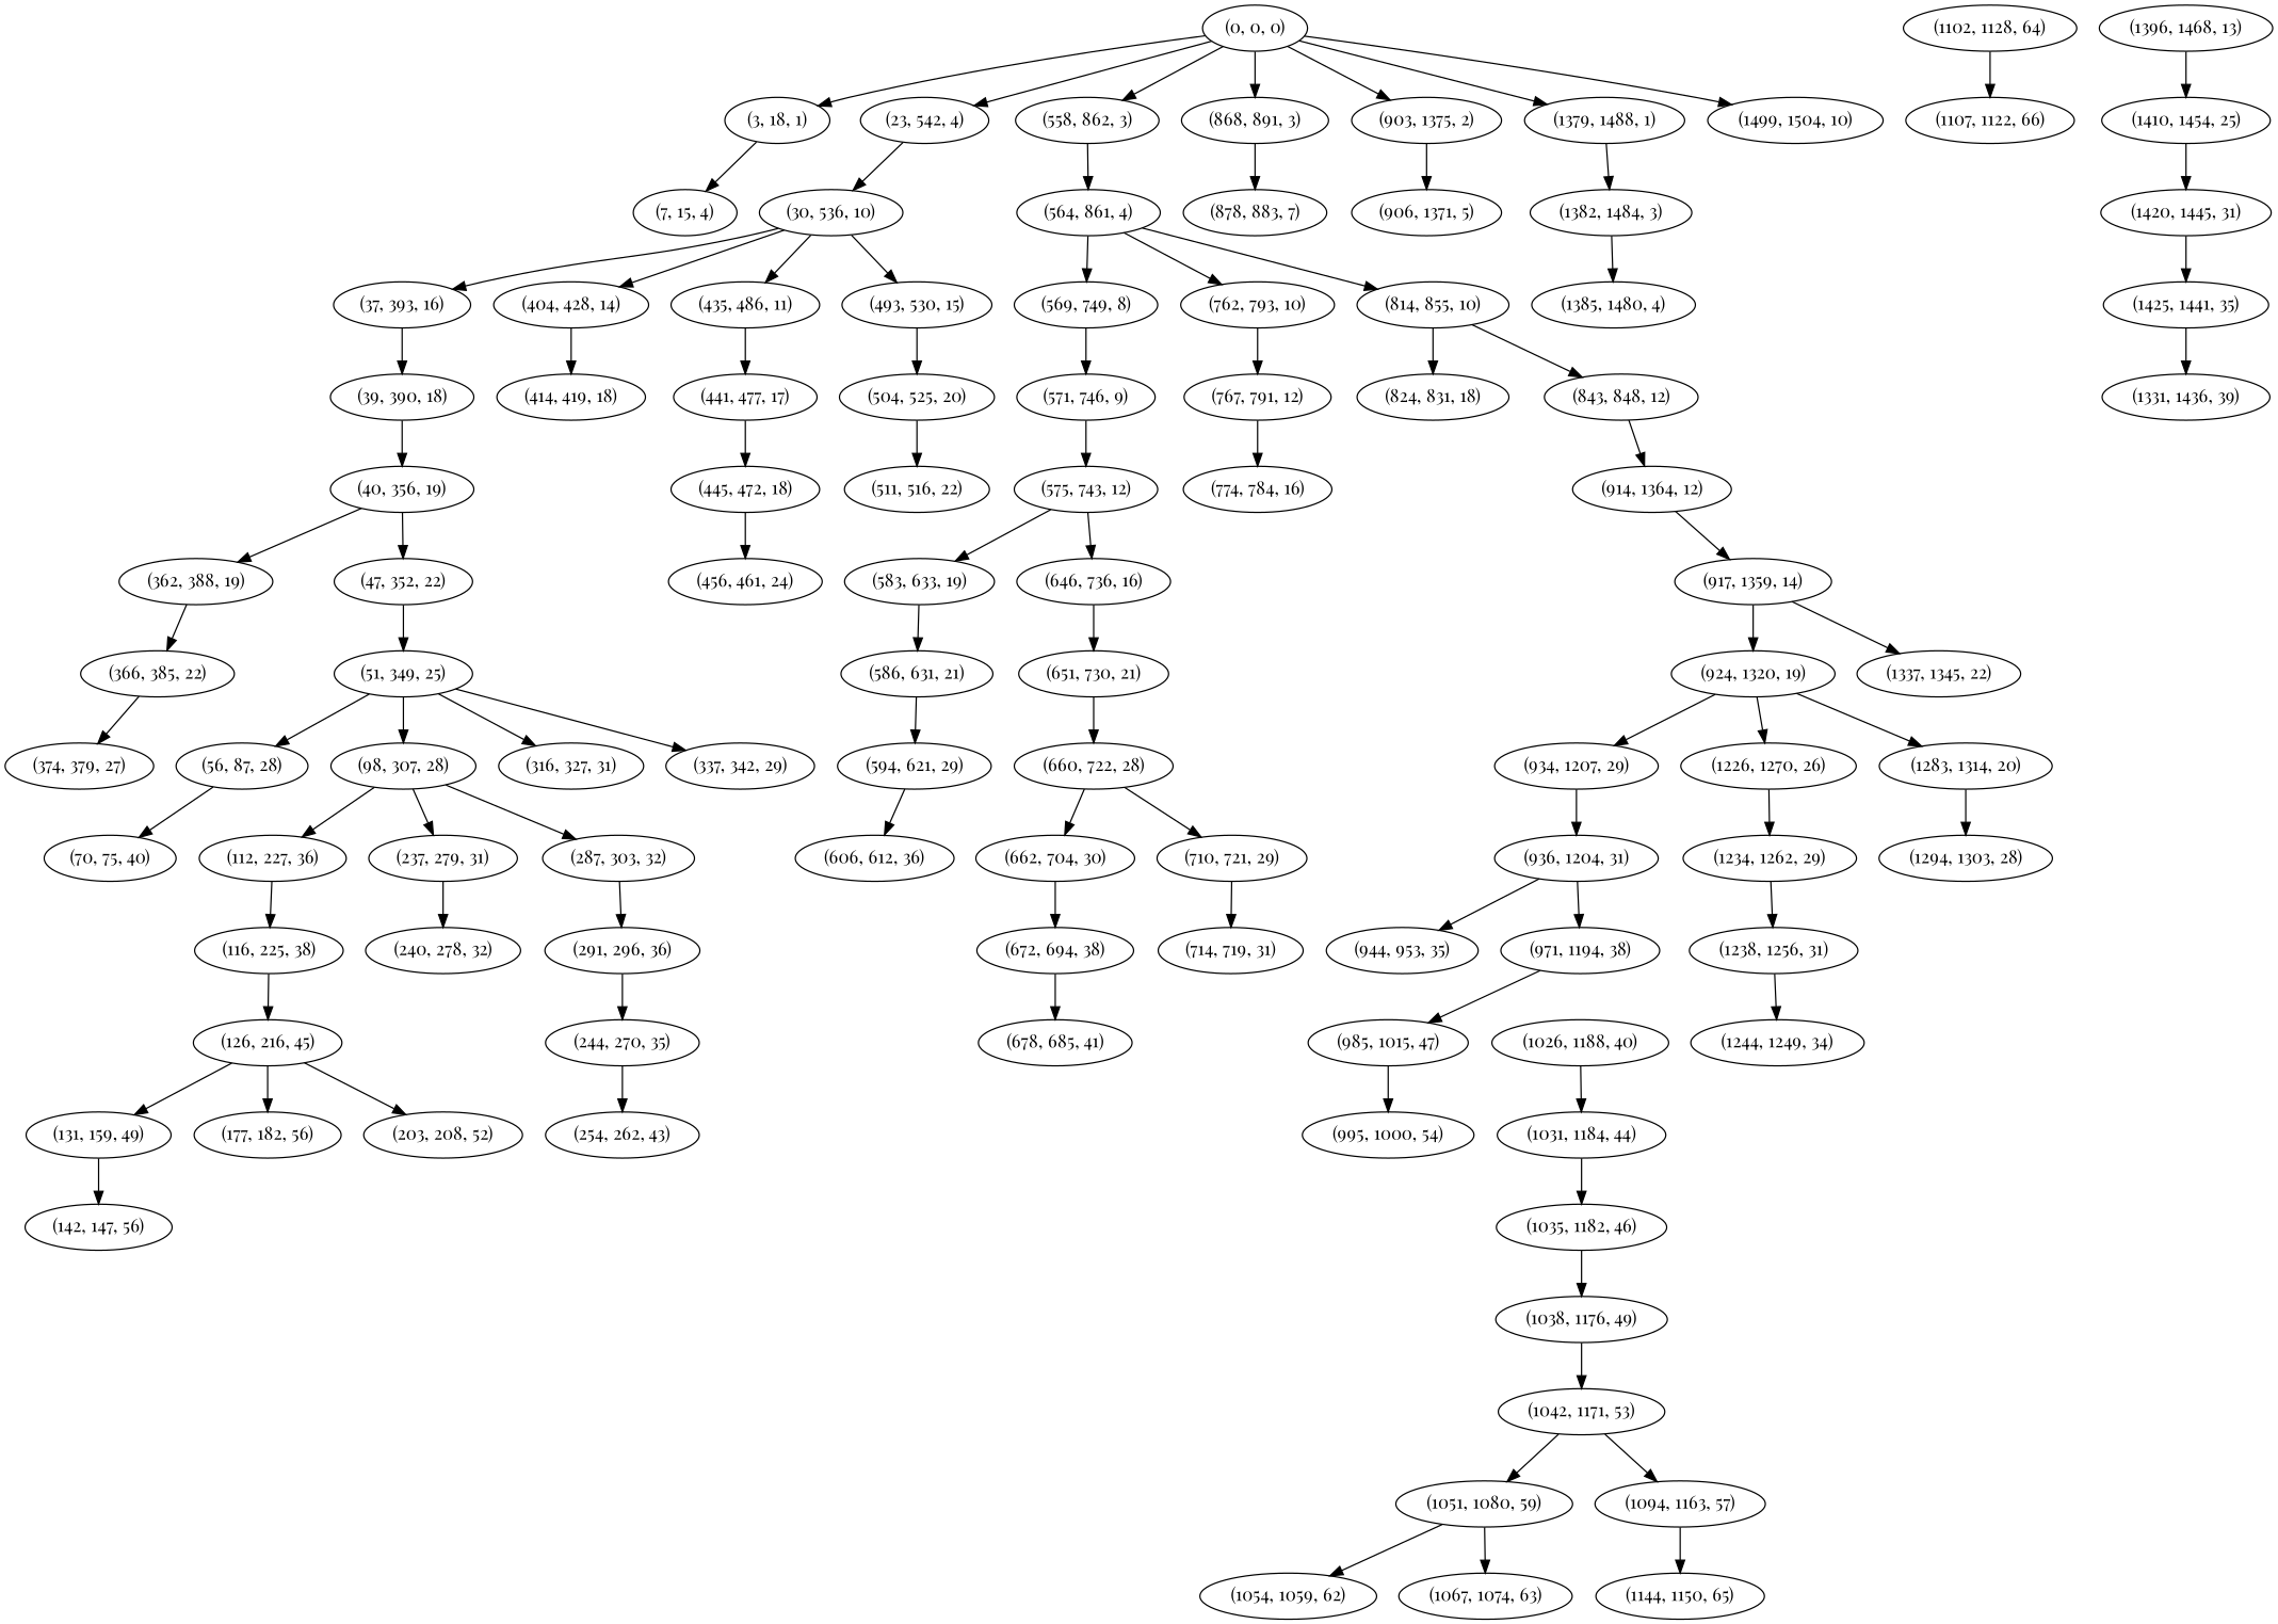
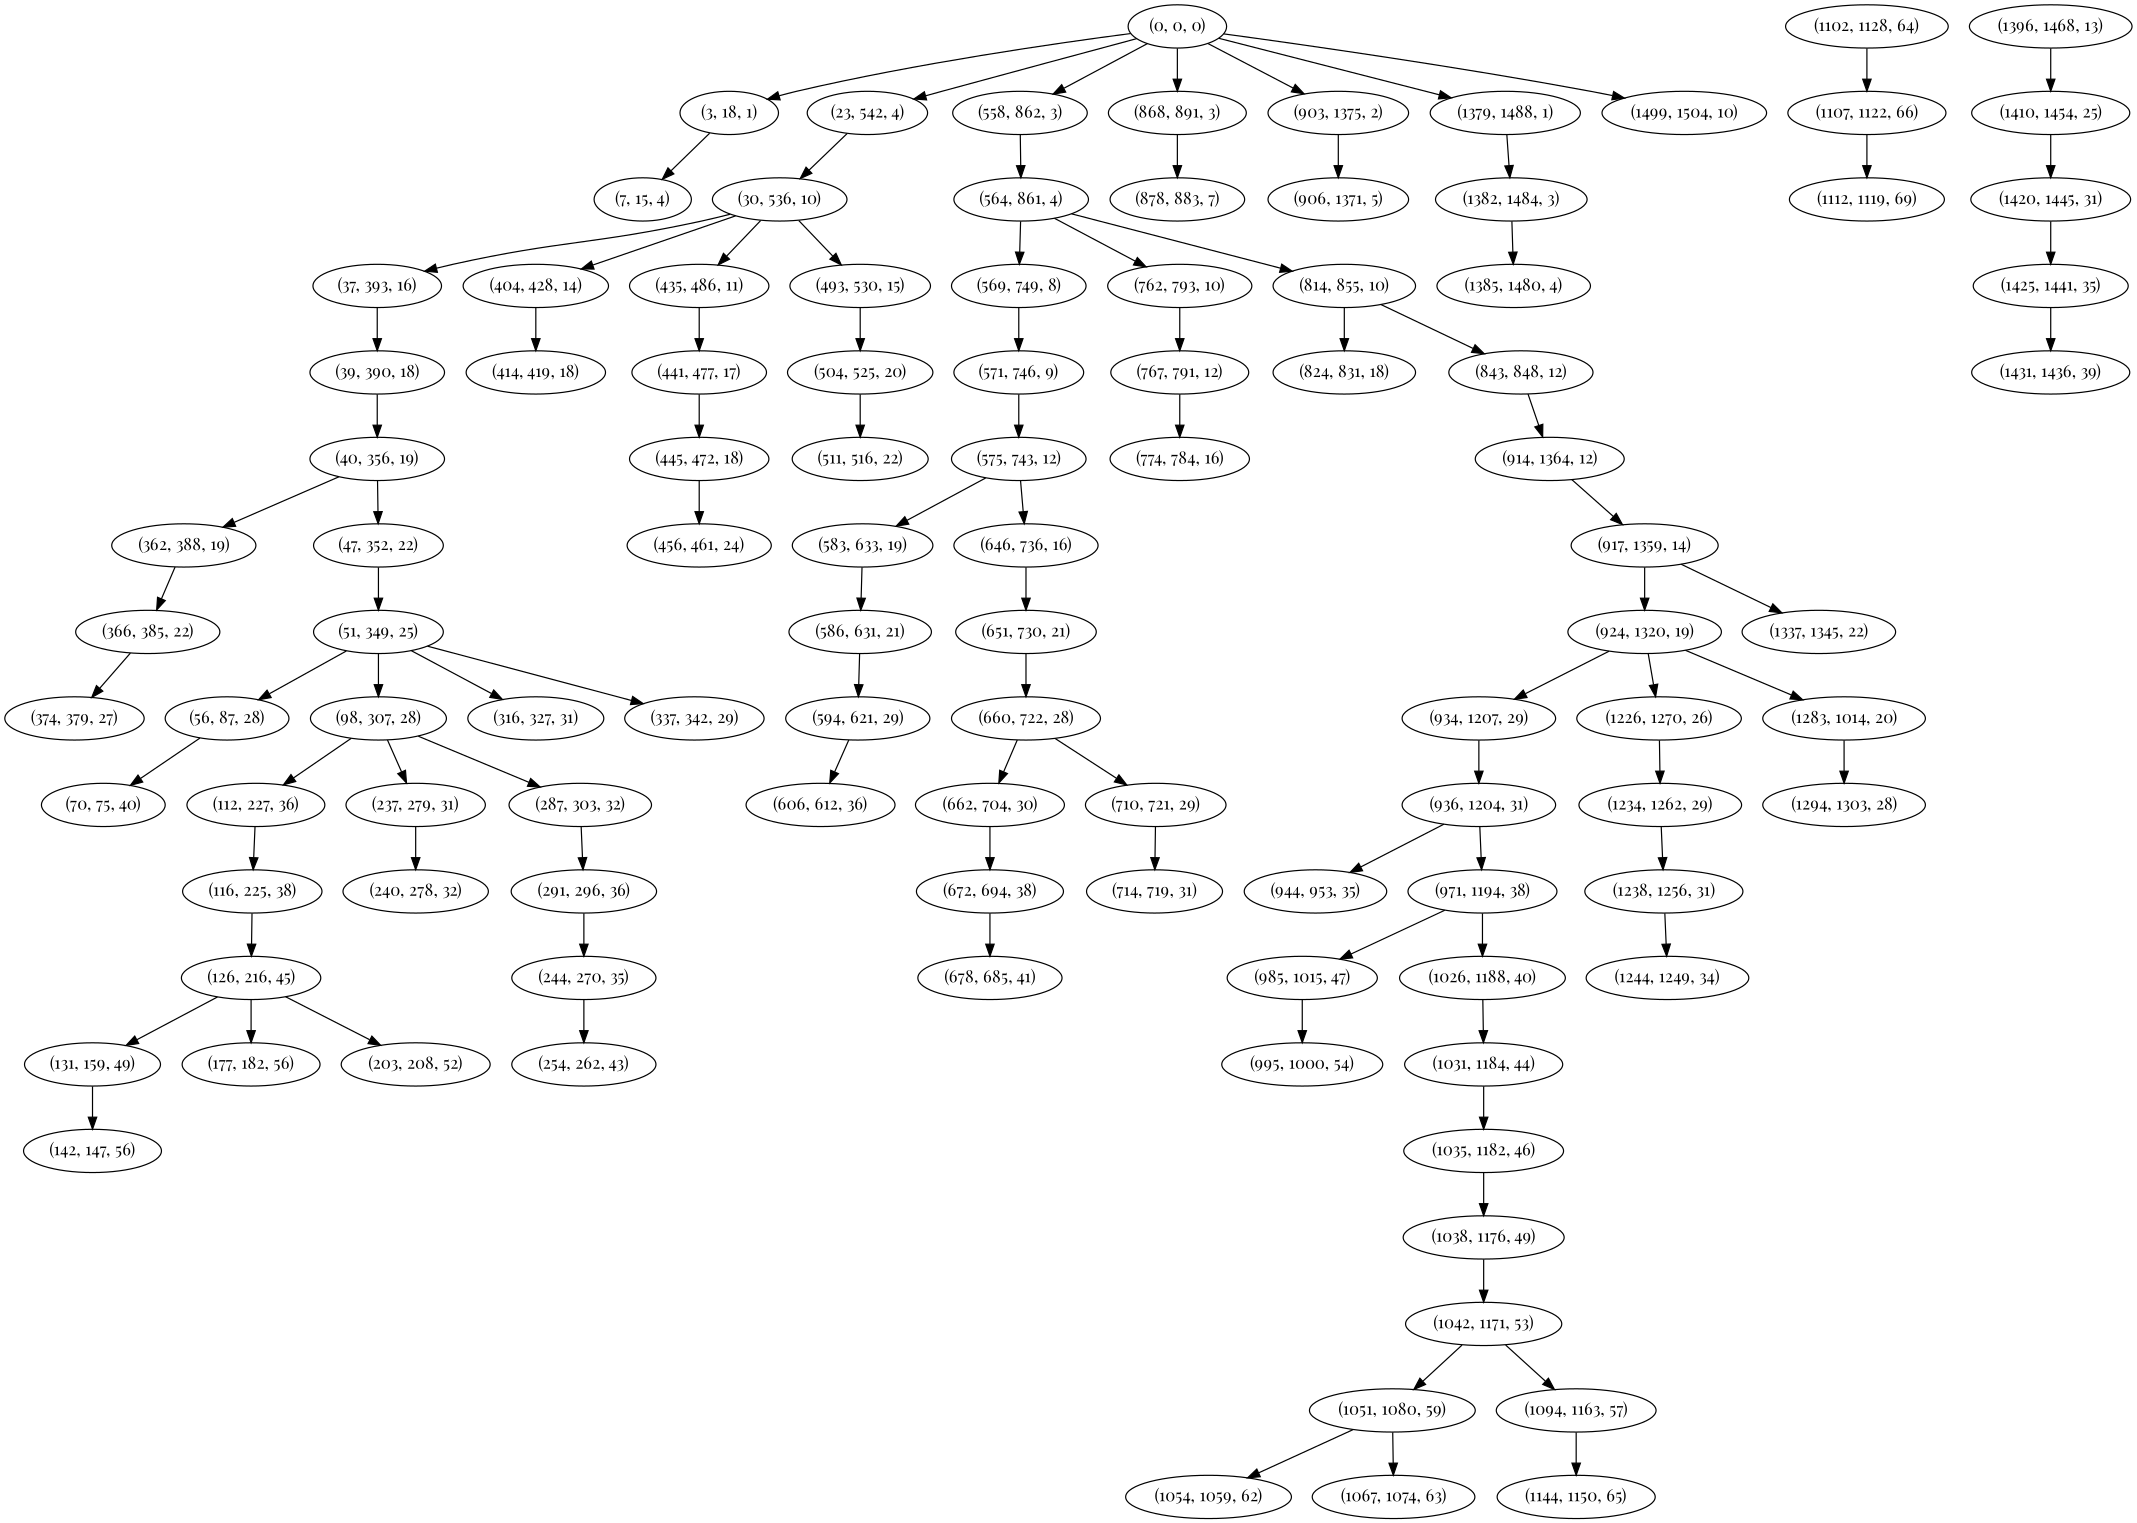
  digraph {
    fontname="Playfair Display"
    node [fontname="Playfair Display"]
    edge [fontname="Playfair Display"]
    "(0, 0, 0)"
    "(3, 18, 1)"
    "(23, 542, 4)"
    "(558, 862, 3)"
    "(868, 891, 3)"
    "(903, 1375, 2)"
    "(1379, 1488, 1)"
    "(1499, 1504, 10)"
    "(7, 15, 4)"
    "(30, 536, 10)"
    "(564, 861, 4)"
    "(878, 883, 7)"
    "(906, 1371, 5)"
    "(1382, 1484, 3)"
    "(37, 393, 16)"
    "(404, 428, 14)"
    "(435, 486, 11)"
    "(493, 530, 15)"
    "(39, 390, 18)"
    "(414, 419, 18)"
    "(441, 477, 17)"
    "(504, 525, 20)"
    "(40, 356, 19)"
    "(362, 388, 19)"
    "(47, 352, 22)"
    "(366, 385, 22)"
    "(51, 349, 25)"
    "(56, 87, 28)"
    "(98, 307, 28)"
    "(316, 327, 31)"
    "(337, 342, 29)"
    "(70, 75, 40)"
    "(112, 227, 36)"
    "(237, 279, 31)"
    "(287, 303, 32)"
    "(116, 225, 38)"
    "(240, 278, 32)"
    "(291, 296, 36)"
    "(126, 216, 45)"
    "(131, 159, 49)"
    "(177, 182, 56)"
    "(203, 208, 52)"
    "(142, 147, 56)"
    "(244, 270, 35)"
    "(254, 262, 43)"
    "(374, 379, 27)"
    "(445, 472, 18)"
    "(456, 461, 24)"
    "(511, 516, 22)"
    "(569, 749, 8)"
    "(762, 793, 10)"
    "(814, 855, 10)"
    "(571, 746, 9)"
    "(767, 791, 12)"
    "(824, 831, 18)"
    "(843, 848, 12)"
    "(575, 743, 12)"
    "(583, 633, 19)"
    "(646, 736, 16)"
    "(586, 631, 21)"
    "(651, 730, 21)"
    "(594, 621, 29)"
    "(606, 612, 36)"
    "(660, 722, 28)"
    "(662, 704, 30)"
    "(710, 721, 29)"
    "(672, 694, 38)"
    "(714, 719, 31)"
    "(678, 685, 41)"
    "(774, 784, 16)"
    "(914, 1364, 12)"
    "(917, 1359, 14)"
    "(924, 1320, 19)"
    "(1337, 1345, 22)"
    "(934, 1207, 29)"
    "(1226, 1270, 26)"
-   "(1283, 1314, 20)"
+   "(1283, 1314, 20)" [label="(1283, 1014, 20)"]
    "(936, 1204, 31)"
    "(1234, 1262, 29)"
    "(1294, 1303, 28)"
    "(944, 953, 35)"
    "(971, 1194, 38)"
    "(985, 1015, 47)"
    "(1026, 1188, 40)"
    "(995, 1000, 54)"
    "(1031, 1184, 44)"
    "(1035, 1182, 46)"
    "(1038, 1176, 49)"
    "(1042, 1171, 53)"
    "(1051, 1080, 59)"
    "(1094, 1163, 57)"
    "(1054, 1059, 62)"
    "(1067, 1074, 63)"
    "(1144, 1150, 65)"
    "(1102, 1128, 64)"
    "(1107, 1122, 66)"
+   "(1112, 1119, 69)"
    "(1238, 1256, 31)"
    "(1244, 1249, 34)"
    "(1385, 1480, 4)"
    "(1396, 1468, 13)"
    "(1410, 1454, 25)"
    "(1420, 1445, 31)"
    "(1425, 1441, 35)"
-   "(1431, 1436, 39)" [label="(1331, 1436, 39)"]
+   "(1431, 1436, 39)"
    "(0, 0, 0)" -> "(3, 18, 1)"
    "(0, 0, 0)" -> "(23, 542, 4)"
    "(0, 0, 0)" -> "(558, 862, 3)"
    "(0, 0, 0)" -> "(868, 891, 3)"
    "(0, 0, 0)" -> "(903, 1375, 2)"
    "(0, 0, 0)" -> "(1379, 1488, 1)"
    "(0, 0, 0)" -> "(1499, 1504, 10)"
    "(3, 18, 1)" -> "(7, 15, 4)"
    "(23, 542, 4)" -> "(30, 536, 10)"
    "(558, 862, 3)" -> "(564, 861, 4)"
    "(868, 891, 3)" -> "(878, 883, 7)"
    "(903, 1375, 2)" -> "(906, 1371, 5)"
    "(1379, 1488, 1)" -> "(1382, 1484, 3)"
    "(30, 536, 10)" -> "(37, 393, 16)"
    "(30, 536, 10)" -> "(404, 428, 14)"
    "(30, 536, 10)" -> "(435, 486, 11)"
    "(30, 536, 10)" -> "(493, 530, 15)"
    "(564, 861, 4)" -> "(569, 749, 8)"
    "(564, 861, 4)" -> "(762, 793, 10)"
    "(564, 861, 4)" -> "(814, 855, 10)"
    "(1382, 1484, 3)" -> "(1385, 1480, 4)"
    "(37, 393, 16)" -> "(39, 390, 18)"
    "(404, 428, 14)" -> "(414, 419, 18)"
    "(435, 486, 11)" -> "(441, 477, 17)"
    "(493, 530, 15)" -> "(504, 525, 20)"
    "(39, 390, 18)" -> "(40, 356, 19)"
    "(441, 477, 17)" -> "(445, 472, 18)"
    "(504, 525, 20)" -> "(511, 516, 22)"
    "(40, 356, 19)" -> "(362, 388, 19)"
    "(40, 356, 19)" -> "(47, 352, 22)"
    "(362, 388, 19)" -> "(366, 385, 22)"
    "(47, 352, 22)" -> "(51, 349, 25)"
    "(366, 385, 22)" -> "(374, 379, 27)"
    "(51, 349, 25)" -> "(56, 87, 28)"
    "(51, 349, 25)" -> "(98, 307, 28)"
    "(51, 349, 25)" -> "(316, 327, 31)"
    "(51, 349, 25)" -> "(337, 342, 29)"
    "(56, 87, 28)" -> "(70, 75, 40)"
    "(98, 307, 28)" -> "(112, 227, 36)"
    "(98, 307, 28)" -> "(237, 279, 31)"
    "(98, 307, 28)" -> "(287, 303, 32)"
    "(112, 227, 36)" -> "(116, 225, 38)"
    "(237, 279, 31)" -> "(240, 278, 32)"
    "(287, 303, 32)" -> "(291, 296, 36)"
    "(116, 225, 38)" -> "(126, 216, 45)"
    "(291, 296, 36)" -> "(244, 270, 35)"
    "(126, 216, 45)" -> "(131, 159, 49)"
    "(126, 216, 45)" -> "(177, 182, 56)"
    "(126, 216, 45)" -> "(203, 208, 52)"
    "(131, 159, 49)" -> "(142, 147, 56)"
    "(244, 270, 35)" -> "(254, 262, 43)"
    "(445, 472, 18)" -> "(456, 461, 24)"
    "(569, 749, 8)" -> "(571, 746, 9)"
    "(762, 793, 10)" -> "(767, 791, 12)"
    "(814, 855, 10)" -> "(824, 831, 18)"
    "(814, 855, 10)" -> "(843, 848, 12)"
    "(571, 746, 9)" -> "(575, 743, 12)"
    "(767, 791, 12)" -> "(774, 784, 16)"
    "(843, 848, 12)" -> "(914, 1364, 12)"
    "(575, 743, 12)" -> "(583, 633, 19)"
    "(575, 743, 12)" -> "(646, 736, 16)"
    "(583, 633, 19)" -> "(586, 631, 21)"
    "(646, 736, 16)" -> "(651, 730, 21)"
    "(586, 631, 21)" -> "(594, 621, 29)"
    "(651, 730, 21)" -> "(660, 722, 28)"
    "(594, 621, 29)" -> "(606, 612, 36)"
    "(660, 722, 28)" -> "(662, 704, 30)"
    "(660, 722, 28)" -> "(710, 721, 29)"
    "(662, 704, 30)" -> "(672, 694, 38)"
    "(710, 721, 29)" -> "(714, 719, 31)"
    "(672, 694, 38)" -> "(678, 685, 41)"
    "(914, 1364, 12)" -> "(917, 1359, 14)"
    "(917, 1359, 14)" -> "(924, 1320, 19)"
    "(917, 1359, 14)" -> "(1337, 1345, 22)"
    "(924, 1320, 19)" -> "(934, 1207, 29)"
    "(924, 1320, 19)" -> "(1226, 1270, 26)"
    "(924, 1320, 19)" -> "(1283, 1314, 20)"
    "(934, 1207, 29)" -> "(936, 1204, 31)"
    "(1226, 1270, 26)" -> "(1234, 1262, 29)"
    "(1283, 1314, 20)" -> "(1294, 1303, 28)"
    "(936, 1204, 31)" -> "(944, 953, 35)"
    "(936, 1204, 31)" -> "(971, 1194, 38)"
    "(1234, 1262, 29)" -> "(1238, 1256, 31)"
    "(971, 1194, 38)" -> "(985, 1015, 47)"
+   "(971, 1194, 38)" -> "(1026, 1188, 40)"
    "(985, 1015, 47)" -> "(995, 1000, 54)"
    "(1026, 1188, 40)" -> "(1031, 1184, 44)"
    "(1031, 1184, 44)" -> "(1035, 1182, 46)"
    "(1035, 1182, 46)" -> "(1038, 1176, 49)"
    "(1038, 1176, 49)" -> "(1042, 1171, 53)"
    "(1042, 1171, 53)" -> "(1051, 1080, 59)"
    "(1042, 1171, 53)" -> "(1094, 1163, 57)"
    "(1051, 1080, 59)" -> "(1054, 1059, 62)"
    "(1051, 1080, 59)" -> "(1067, 1074, 63)"
    "(1094, 1163, 57)" -> "(1144, 1150, 65)"
    "(1102, 1128, 64)" -> "(1107, 1122, 66)"
+   "(1107, 1122, 66)" -> "(1112, 1119, 69)"
    "(1238, 1256, 31)" -> "(1244, 1249, 34)"
    "(1396, 1468, 13)" -> "(1410, 1454, 25)"
    "(1410, 1454, 25)" -> "(1420, 1445, 31)"
    "(1420, 1445, 31)" -> "(1425, 1441, 35)"
    "(1425, 1441, 35)" -> "(1431, 1436, 39)"
  }
